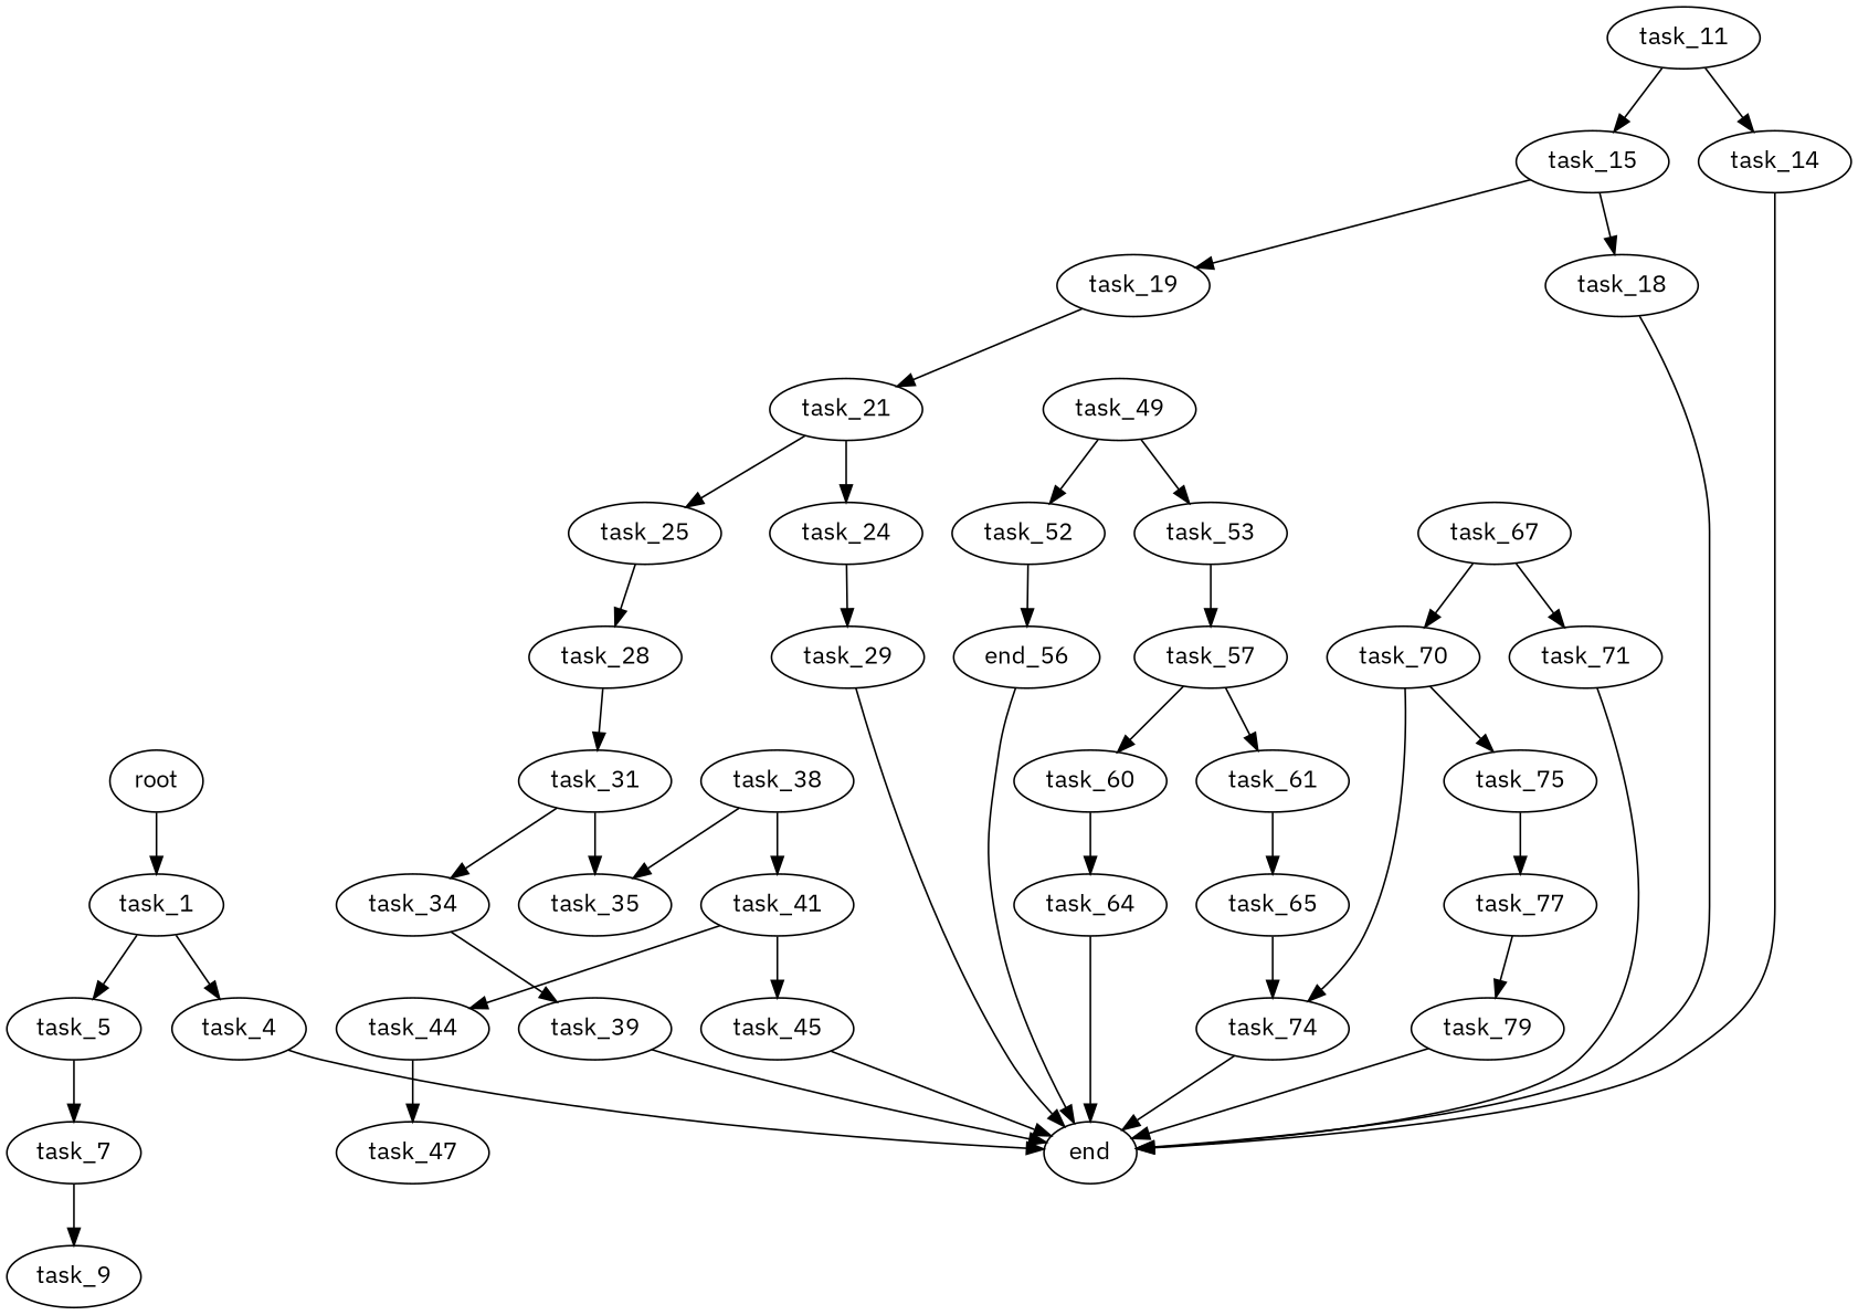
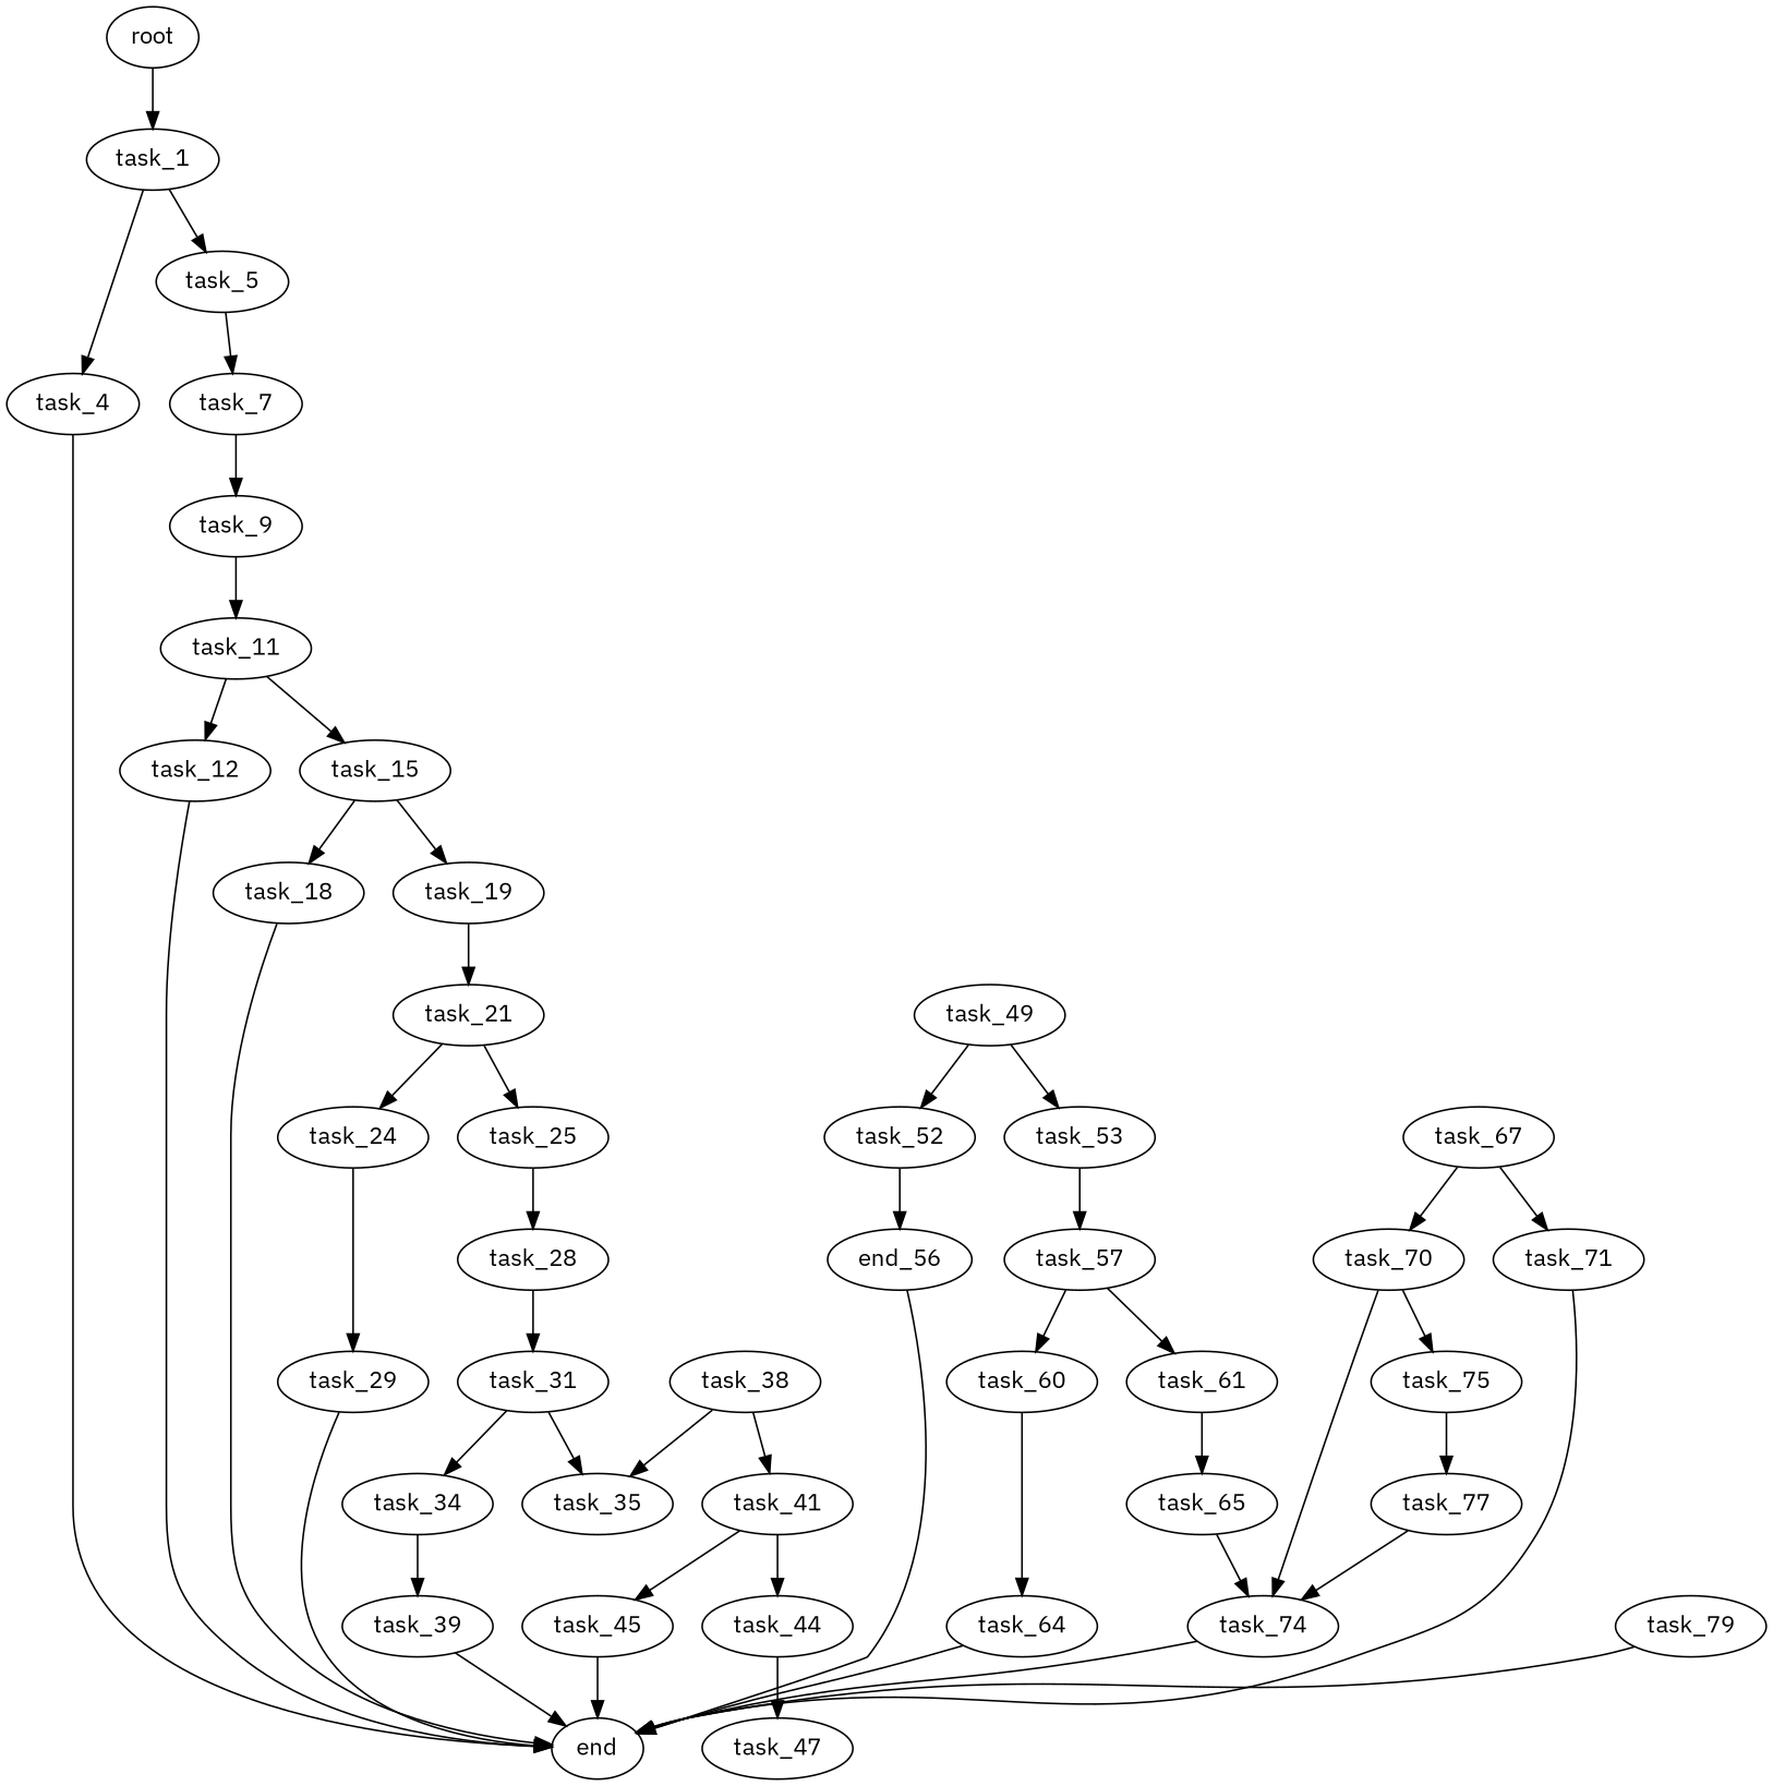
  digraph {
    fontname="IBM Plex Sans"
    node [fontname="IBM Plex Sans"]
    edge [fontname="IBM Plex Sans"]
    root
    task_1
    task_4
    task_5
    end
    task_7
    task_9
    task_11
-   task_14
+   task_14 [label=task_12]
    task_15
    task_18
    task_19
    task_21
    task_24
    task_25
    task_29
    task_28
    task_31
    task_34
    task_35
    task_39
    task_38
    task_41
    task_44
    task_45
    task_47
    task_49
    task_52
    task_53
    n30 [label=end_56]
    task_57
    task_60
    task_61
    task_64
    task_65
    task_74
    task_67
    task_70
    task_71
    task_75
    task_77
    task_79
    root -> task_1
    task_1 -> task_4
    task_1 -> task_5
    task_4 -> end
    task_5 -> task_7
    task_7 -> task_9
+   task_9 -> task_11
    task_11 -> task_14
    task_11 -> task_15
    task_14 -> end
    task_15 -> task_18
    task_15 -> task_19
    task_18 -> end
    task_19 -> task_21
    task_21 -> task_24
    task_21 -> task_25
    task_24 -> task_29
    task_25 -> task_28
    task_29 -> end
    task_28 -> task_31
    task_31 -> task_34
    task_31 -> task_35
    task_34 -> task_39
    task_39 -> end
    task_38 -> task_35
    task_38 -> task_41
    task_41 -> task_44
    task_41 -> task_45
    task_44 -> task_47
    task_45 -> end
    task_49 -> task_52
    task_49 -> task_53
    task_52 -> n30
    task_53 -> task_57
    n30 -> end
    task_57 -> task_60
    task_57 -> task_61
    task_60 -> task_64
    task_61 -> task_65
    task_64 -> end
    task_65 -> task_74
    task_74 -> end
    task_67 -> task_70
    task_67 -> task_71
    task_70 -> task_74
    task_70 -> task_75
    task_71 -> end
    task_75 -> task_77
-   task_77 -> task_79
+   task_77 -> task_74
    task_79 -> end
  }
